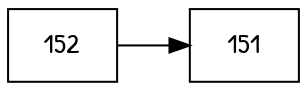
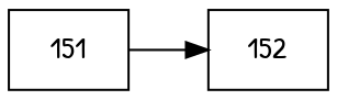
  digraph {
    rankdir=LR
    fontname="Patrick Hand"
    node [shape=record fontname="Patrick Hand"]
    n1 [label="{152}"]
    n2 [label="{151}"]
-   n1 -> n2 [fontname="Patrick Hand"]
+   n2 -> n1 [fontname="Patrick Hand"]
  }
